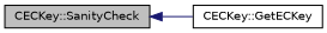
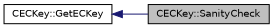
  digraph {
    rankdir=LR
    node [color=black fontname=Helvetica fontsize=10 shape=record style=filled]
    n1 [fillcolor=grey75 fontcolor=black height=0.2 label="CECKey::SanityCheck" width=0.4]
    n2 [fillcolor=white height=0.2 label="CECKey::GetECKey" width=0.4]
-   n1 -> n2 [color=midnightblue dir=back fontname=Helvetica fontsize=10 labelfontname=Helvetica labelfontsize=10 style=solid]
+   n2 -> n1 [color=midnightblue dir=back fontname=Helvetica fontsize=10 labelfontname=Helvetica labelfontsize=10 style=solid]
  }
